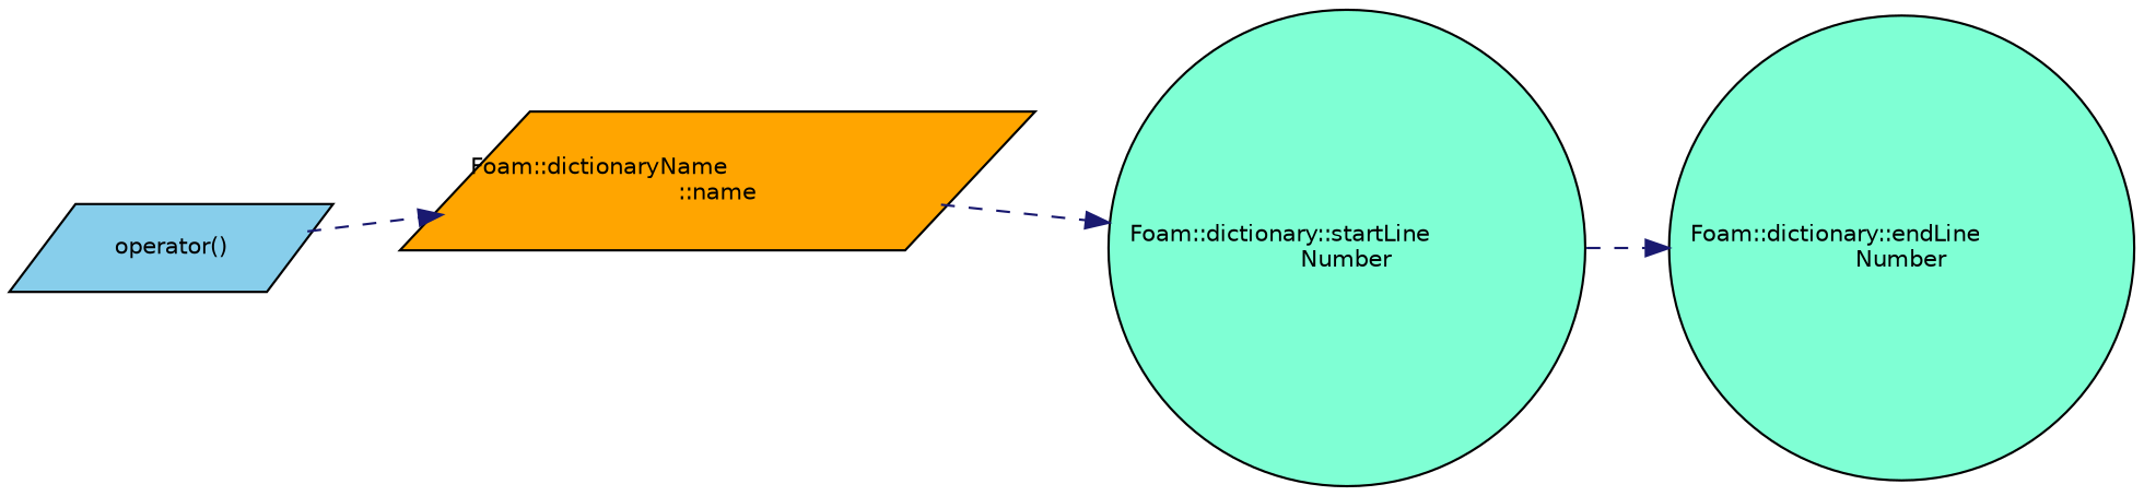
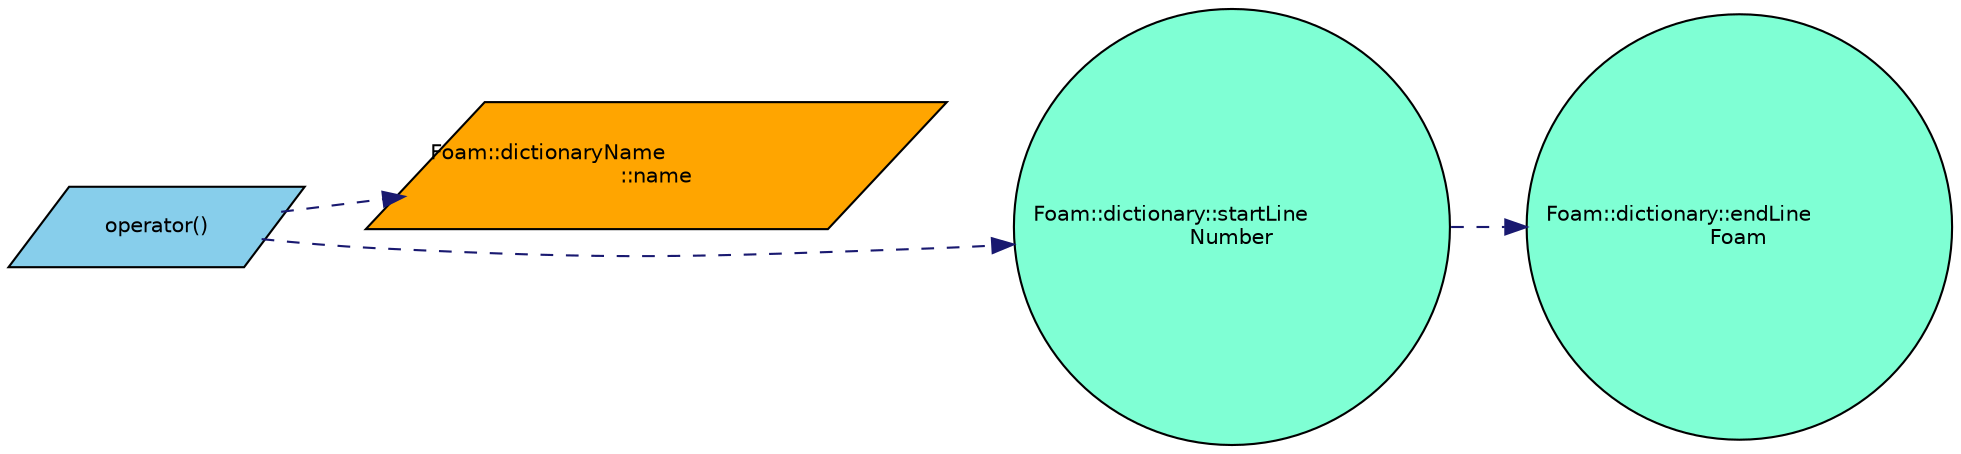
  digraph {
    rankdir=LR
    node [color=black fillcolor=aquamarine fontname=Helvetica fontsize=10 shape=parallelogram style=filled]
    edge [color=midnightblue fontname=Helvetica fontsize=10 labelfontname=Helvetica labelfontsize=10 style=dashed]
    n1 [fillcolor=skyblue fontcolor=black height=0.2 label="operator()" width=0.4]
    n2 [fillcolor=orange height=0.2 label="Foam::dictionaryName\l::name" width=0.4]
    n3 [height=0.2 label="Foam::dictionary::startLine\lNumber" shape=circle width=0.4]
-   n4 [height=0.2 label="Foam::dictionary::endLine\lNumber" shape=circle width=0.4]
+   n4 [height=0.2 label="Foam::dictionary::endLine\lFoam" shape=circle width=0.4]
    n1 -> n2
-   n2 -> n3
+   n1 -> n3
    n3 -> n4
  }
